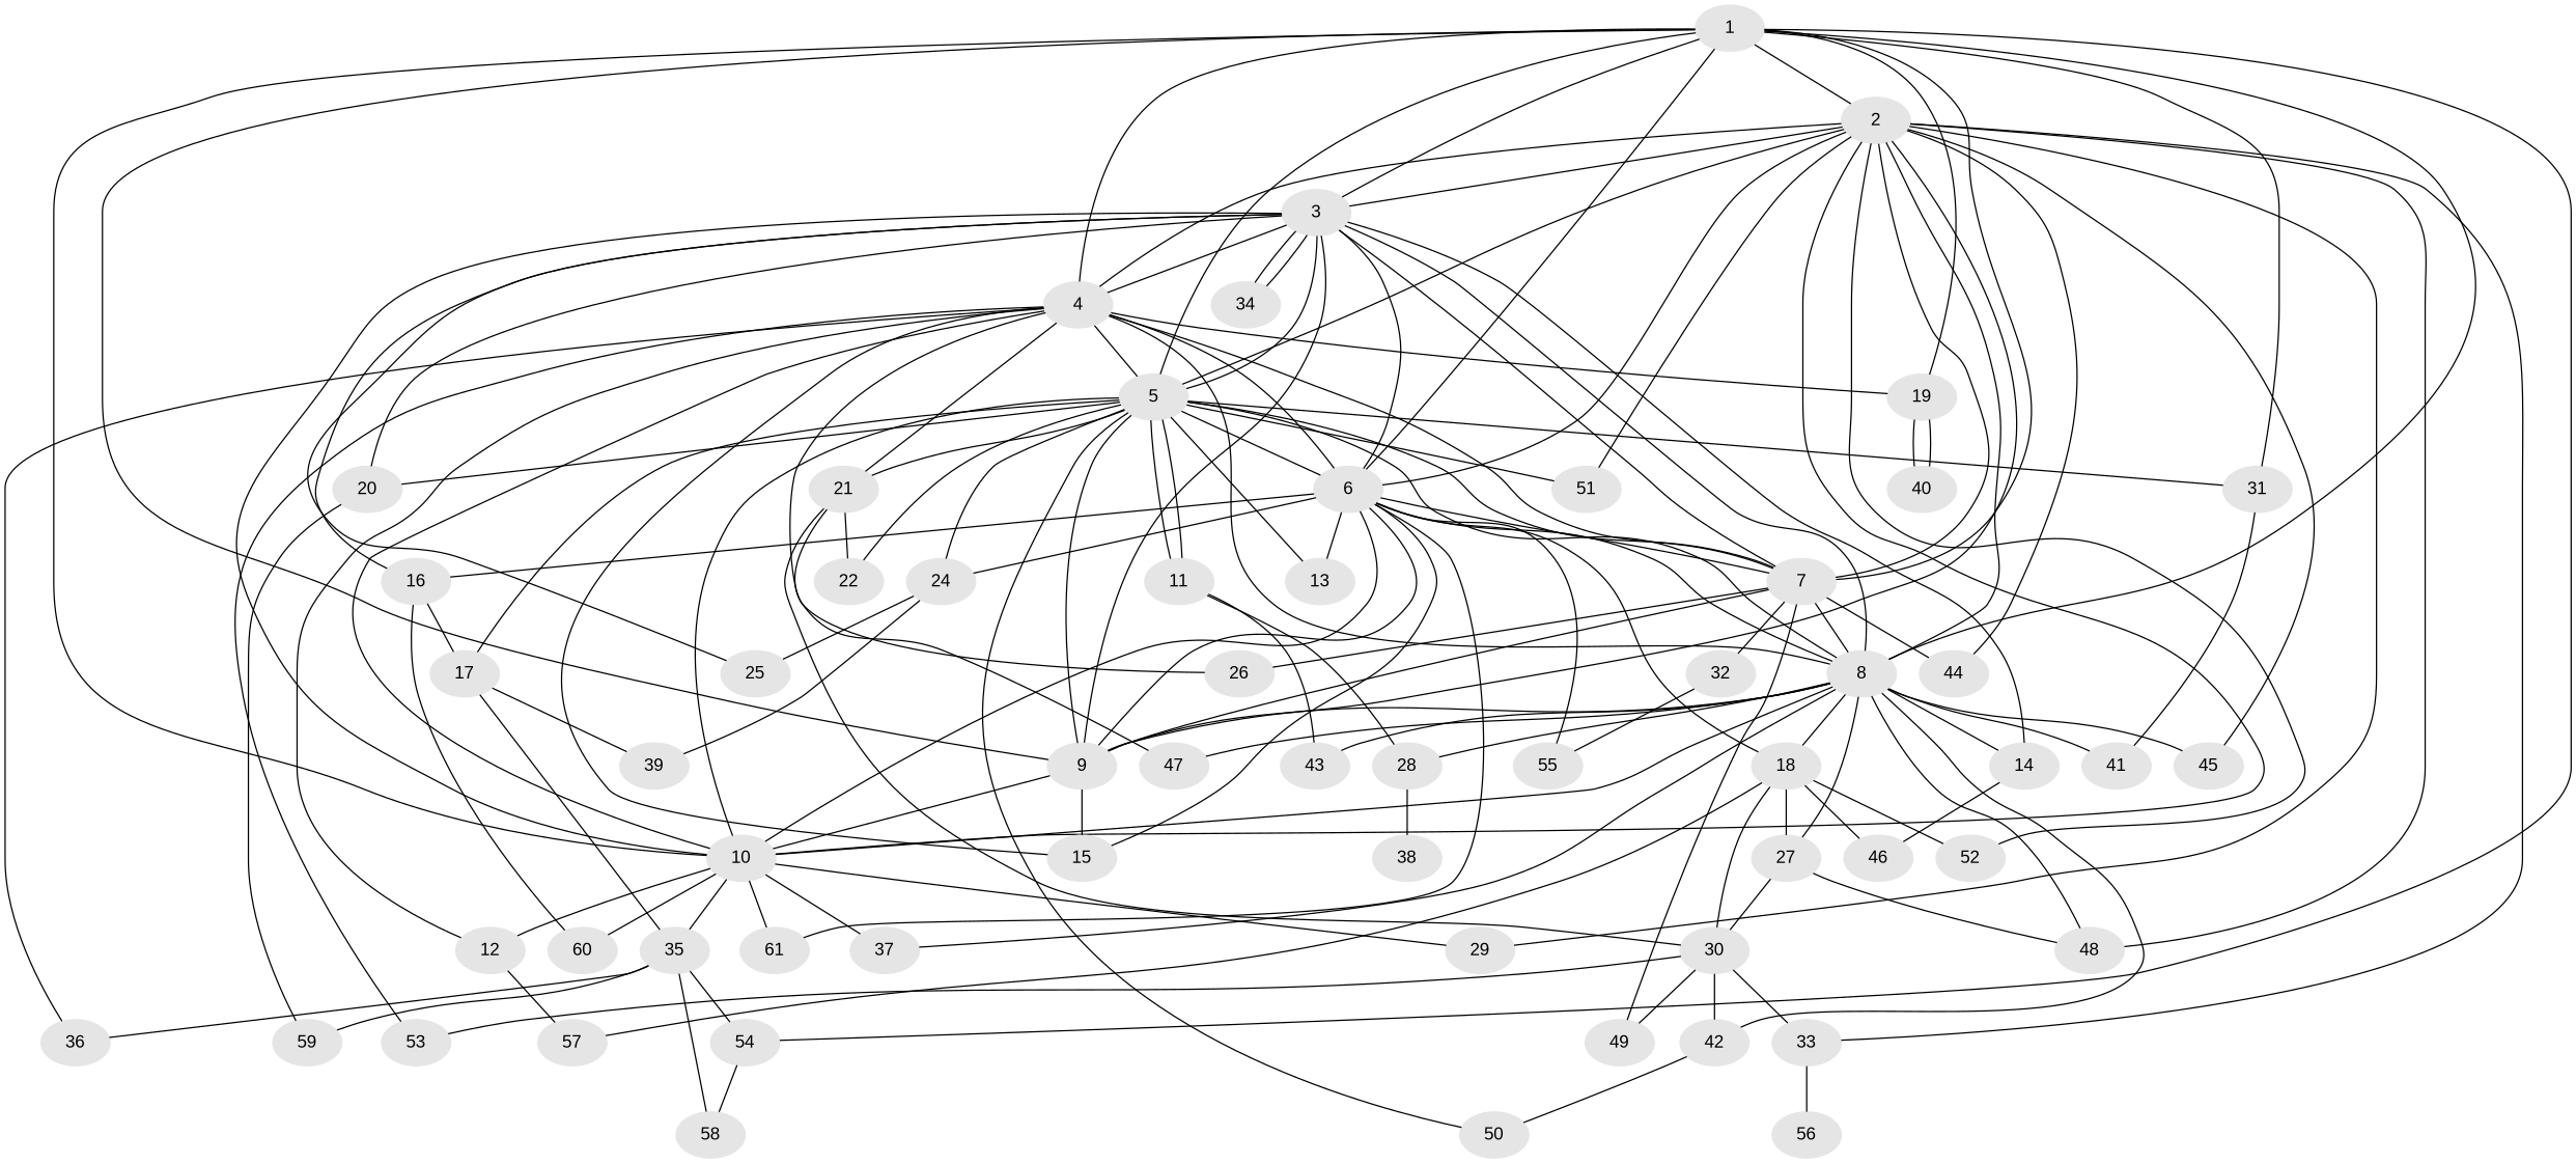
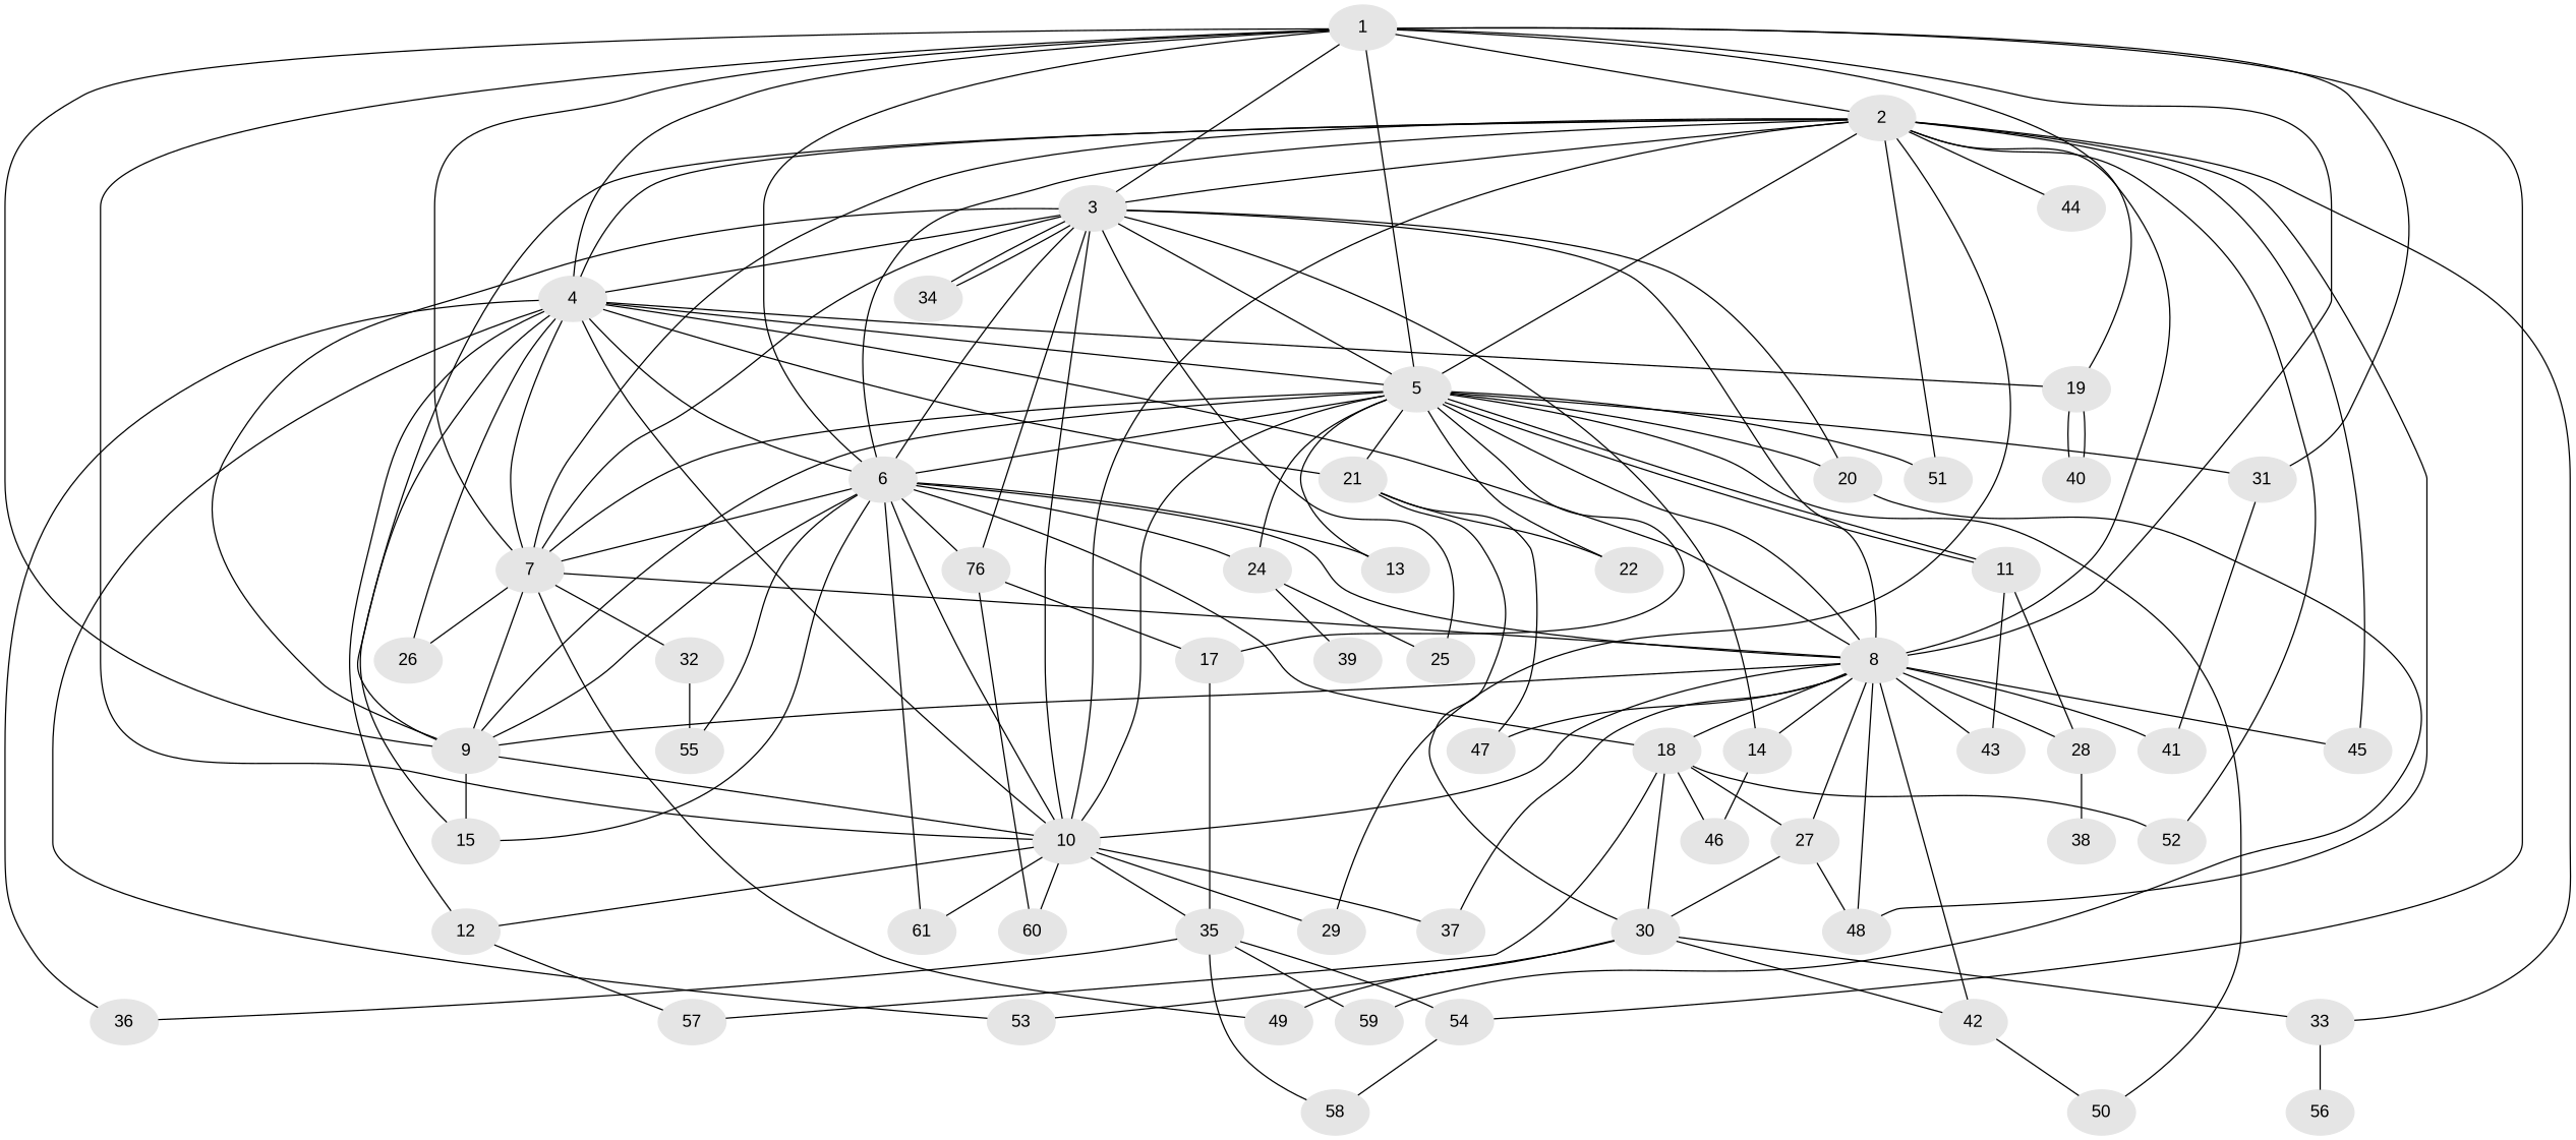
  graph {
    fontname="Liberation Sans"
    node [color=gray90 fontname="Liberation Sans" style=filled]
    edge [fontname="Liberation Sans"]
    1
    2
    3
    4
    5
    6
    7
    8
    9
    10
    19
    31
    54
    29
    33
    44
    45
    51
    52
    48
    14
-   16
+   16 [label=76]
    20
    25
    34
    12
    21
    26
    36
    53
    15
    11
    13
    17
    22
    24
    50
    18
    55
    61
    32
    49
    27
    28
    37
    41
    42
    43
    47
    35
    60
    40
    58
    56
    46
    59
    57
    30
    39
    38
    1 -- 2
    1 -- 3
    1 -- 4
    1 -- 5
    1 -- 6
    1 -- 7
    1 -- 8
    1 -- 9
    1 -- 10
    1 -- 19
    1 -- 31
    1 -- 54
    2 -- 3
    2 -- 4
    2 -- 5
    2 -- 6
    2 -- 7
    2 -- 8
    2 -- 9
    2 -- 10
    2 -- 29
    2 -- 33
    2 -- 44
    2 -- 45
    2 -- 51
    2 -- 52
    2 -- 48
    3 -- 4
    3 -- 5
    3 -- 6
    3 -- 7
    3 -- 8
    3 -- 9
    3 -- 10
    3 -- 14
    3 -- 16
    3 -- 20
    3 -- 25
    3 -- 34
    3 -- 34
    4 -- 5
    4 -- 6
    4 -- 7
    4 -- 8
    4 -- 10
    4 -- 19
    4 -- 12
    4 -- 21
    4 -- 26
    4 -- 36
    4 -- 53
    4 -- 15
    5 -- 6
    5 -- 7
    5 -- 8
    5 -- 9
    5 -- 10
    5 -- 31
    5 -- 51
    5 -- 20
    5 -- 21
    5 -- 11
    5 -- 11
    5 -- 13
    5 -- 17
    5 -- 22
    5 -- 24
    5 -- 50
    6 -- 7
    6 -- 8
    6 -- 9
    6 -- 10
    6 -- 16
    6 -- 15
    6 -- 13
    6 -- 24
    6 -- 18
    6 -- 55
    6 -- 61
    7 -- 8
    7 -- 9
-   7 -- 44
    7 -- 26
    7 -- 32
    7 -- 49
    8 -- 9
    8 -- 10
    8 -- 45
    8 -- 48
    8 -- 14
    8 -- 18
    8 -- 27
    8 -- 28
    8 -- 37
    8 -- 41
    8 -- 42
    8 -- 43
    8 -- 47
    9 -- 10
    9 -- 15
    10 -- 29
    10 -- 12
    10 -- 61
    10 -- 37
    10 -- 35
    10 -- 60
    19 -- 40
    19 -- 40
    31 -- 41
    54 -- 58
    33 -- 56
    14 -- 46
    16 -- 17
    16 -- 60
    20 -- 59
    12 -- 57
    21 -- 22
    21 -- 47
    21 -- 30
    11 -- 28
    11 -- 43
    17 -- 35
-   17 -- 39
    24 -- 25
    24 -- 39
    18 -- 52
    18 -- 27
    18 -- 46
    18 -- 57
    18 -- 30
    32 -- 55
    27 -- 48
    27 -- 30
    28 -- 38
    42 -- 50
    35 -- 54
    35 -- 36
    35 -- 58
    35 -- 59
    30 -- 33
    30 -- 53
    30 -- 49
    30 -- 42
  }
